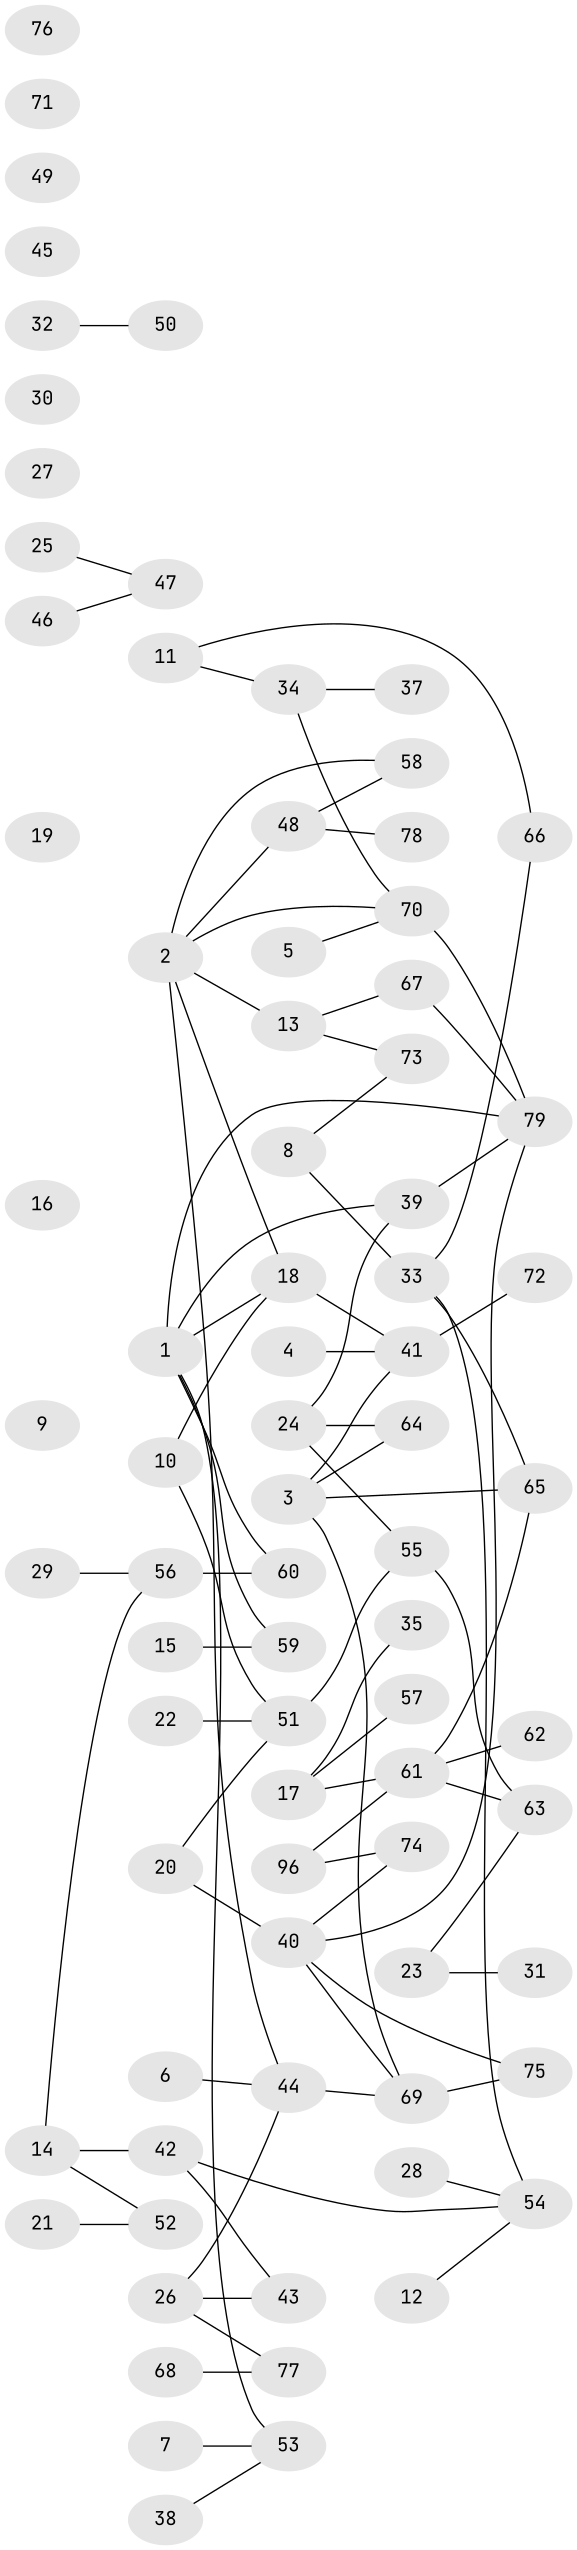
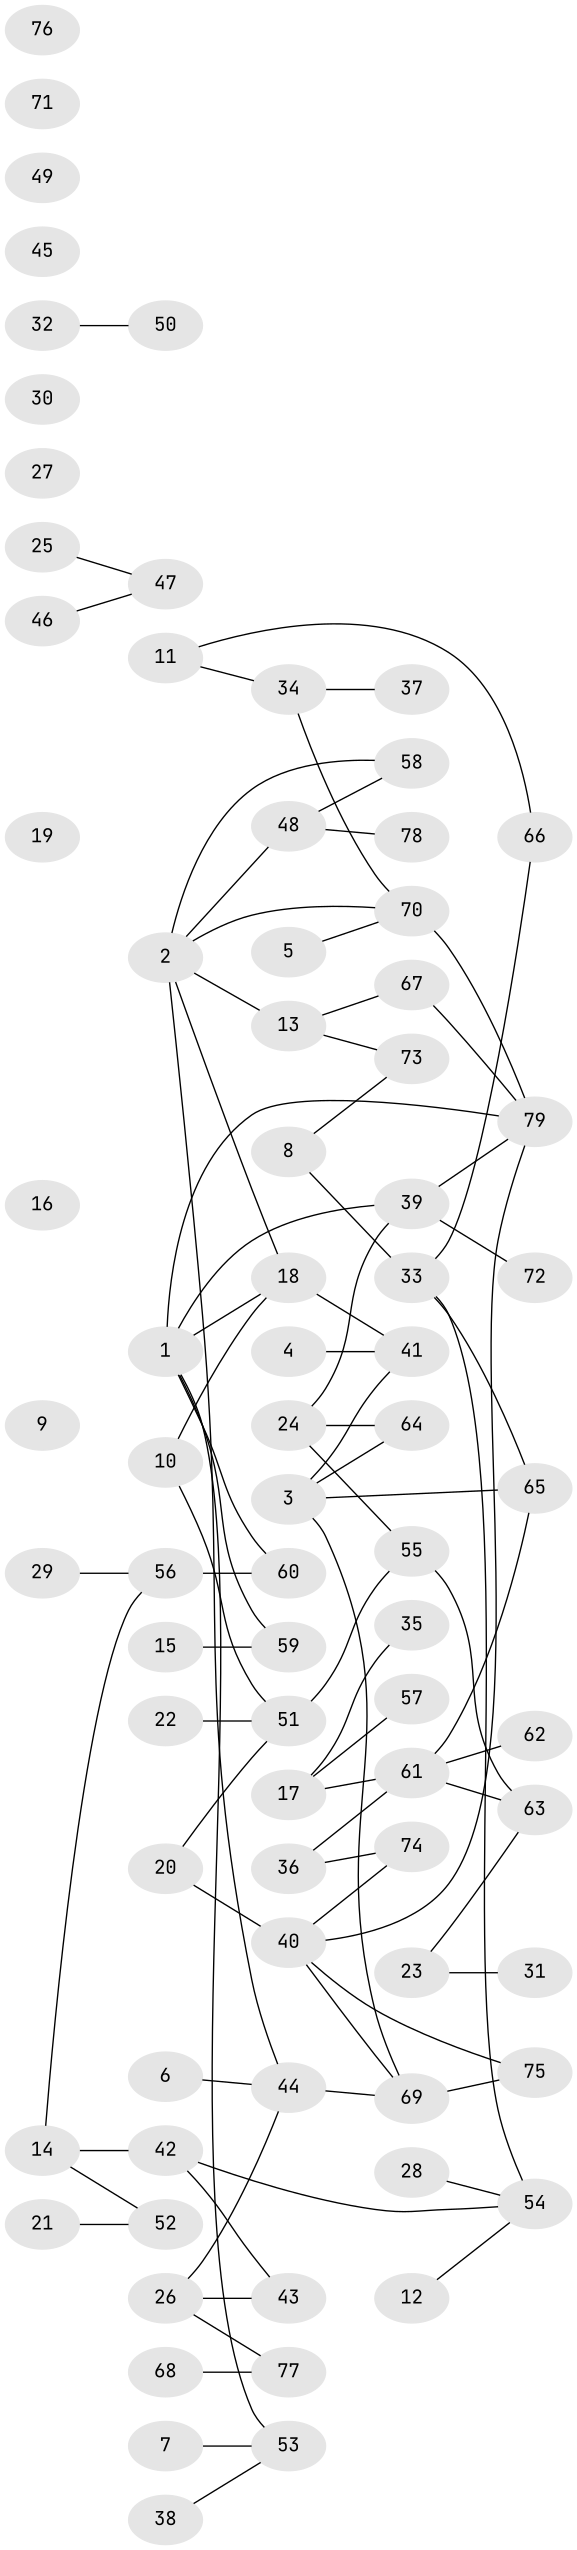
  graph {
    fontname="JetBrains Mono"
    rankdir=LR
    node [color=gray90 fontname="JetBrains Mono" style=filled]
    edge [fontname="JetBrains Mono"]
    1
    18
    39
    53
    59
    60
    79
    41
    2
    13
    44
    48
    58
    70
    73
    67
    69
    78
    3
    64
    65
    72
    75
    4
    5
    6
    7
    8
    33
    66
    54
    9
    10
    51
    55
    11
    34
    37
    12
    14
    42
    52
    56
    43
    15
    16
    17
    35
    57
    61
    63
    62
    19
    20
    40
    74
    21
    22
    23
    31
    24
    25
    47
    26
    77
    27
    28
    29
    30
    32
    50
-   36 [label=96]
+   36
    38
    45
    46
    49
    68
    71
    76
    1 -- 18
    1 -- 39
    1 -- 53
    1 -- 59
    1 -- 60
    1 -- 79
    18 -- 41
    39 -- 79
-   41 -- 72
+   39 -- 72
    2 -- 18
    2 -- 13
    2 -- 44
    2 -- 48
    2 -- 58
    2 -- 70
    13 -- 73
    13 -- 67
    44 -- 69
    48 -- 58
    48 -- 78
    70 -- 79
    67 -- 79
    69 -- 75
    3 -- 41
    3 -- 69
    3 -- 64
    3 -- 65
    4 -- 41
    5 -- 70
    6 -- 44
    7 -- 53
    8 -- 73
    8 -- 33
    33 -- 65
    33 -- 66
    33 -- 54
    10 -- 18
    10 -- 51
    51 -- 55
    55 -- 63
    11 -- 66
    11 -- 34
    34 -- 70
    34 -- 37
    12 -- 54
    14 -- 42
    14 -- 52
    14 -- 56
    42 -- 54
    42 -- 43
    56 -- 60
    15 -- 59
    17 -- 35
    17 -- 57
    17 -- 61
    61 -- 65
    61 -- 63
    61 -- 62
    20 -- 51
    20 -- 40
    40 -- 79
    40 -- 69
    40 -- 75
    40 -- 74
    21 -- 52
    22 -- 51
    23 -- 63
    23 -- 31
    24 -- 39
    24 -- 64
    24 -- 55
    25 -- 47
    26 -- 44
    26 -- 43
    26 -- 77
    28 -- 54
    29 -- 56
    32 -- 50
    36 -- 61
    36 -- 74
    38 -- 53
    46 -- 47
    68 -- 77
  }
